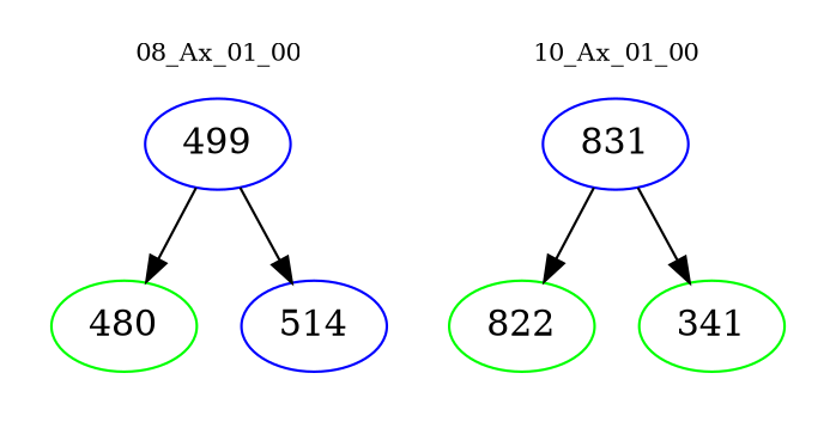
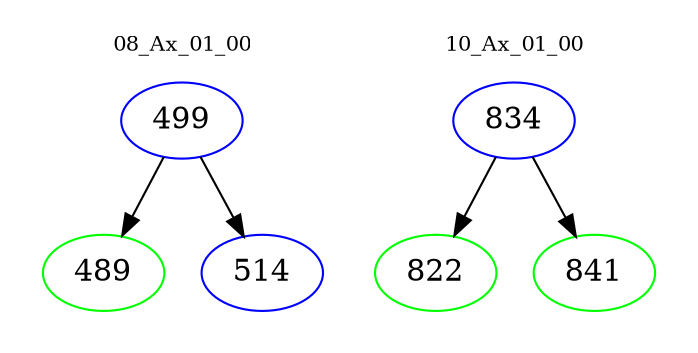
  digraph {
    node [color=blue]
    edge [color=black]
    n1 [label=499]
-   n2 [color=green label=480]
+   n2 [color=green label=489]
    n3 [label=514]
-   n4 [label=831]
+   n4 [label=834]
    n5 [color=green label=822]
-   n6 [color=green label=341]
+   n6 [color=green label=841]
    subgraph cluster_1 {
      color=white
      fontsize=10
      label="08_Ax_01_00"
      n1
      n2
      n3
    }
    subgraph cluster_2 {
      color=white
      fontsize=10
      label="10_Ax_01_00"
      n4
      n5
      n6
    }
    n1 -> n2
    n1 -> n3
    n4 -> n5
    n4 -> n6
  }
